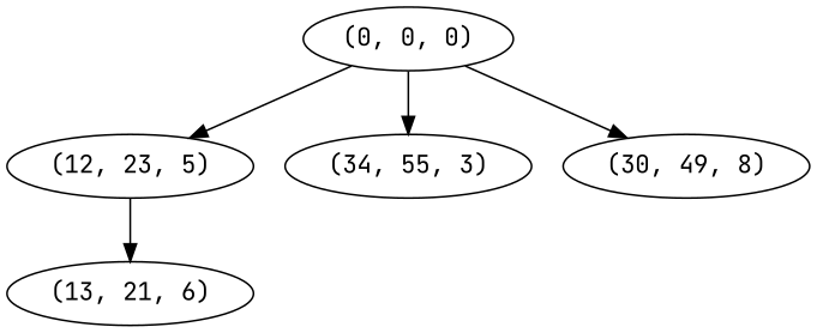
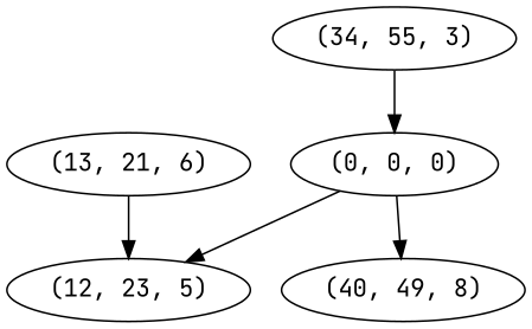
  digraph {
    fontname="JetBrains Mono"
    node [fontname="JetBrains Mono"]
    edge [fontname="JetBrains Mono"]
    "(0, 0, 0)"
    "(12, 23, 5)"
    "(34, 55, 3)"
-   "(40, 49, 8)" [label="(30, 49, 8)"]
+   "(40, 49, 8)"
    "(13, 21, 6)"
    "(0, 0, 0)" -> "(12, 23, 5)"
-   "(0, 0, 0)" -> "(34, 55, 3)"
+   "(34, 55, 3)" -> "(0, 0, 0)"
    "(0, 0, 0)" -> "(40, 49, 8)"
-   "(12, 23, 5)" -> "(13, 21, 6)"
+   "(13, 21, 6)" -> "(12, 23, 5)"
  }
